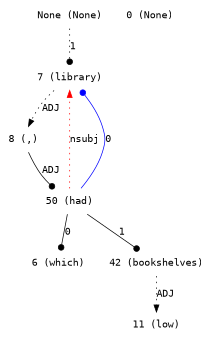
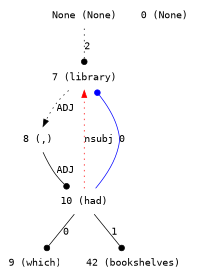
  digraph {
    fontname="DejaVu Sans Mono"
    node [fontname="DejaVu Sans Mono" shape=plaintext]
    edge [arrowhead=dot dir=forward fontname="DejaVu Sans Mono" style=dotted]
    n1 [label="None (None)"]
    n2 [label="7 (library)"]
    n3 [label="8 (,)"]
-   n4 [label="50 (had)"]
-   n5 [label="6 (which)"]
+   n4 [label="10 (had)"]
+   n5 [label="9 (which)"]
    n6 [label="42 (bookshelves)"]
    n7 [label="0 (None)"]
-   n8 [label="11 (low)"]
-   n1 -> n2 [label=1]
+   n1 -> n2 [label=2]
    n2 -> n3 [arrowhead=normal label=ADJ]
    n3 -> n4 [label=ADJ style=solid]
    n4 -> n2 [arrowhead=normal color=red label=nsubj]
    n4 -> n2 [color=blue label=0 style=solid]
    n4 -> n5 [label=0 style=solid]
    n4 -> n6 [label=1 style=solid]
-   n6 -> n8 [arrowhead=normal label=ADJ]
  }
